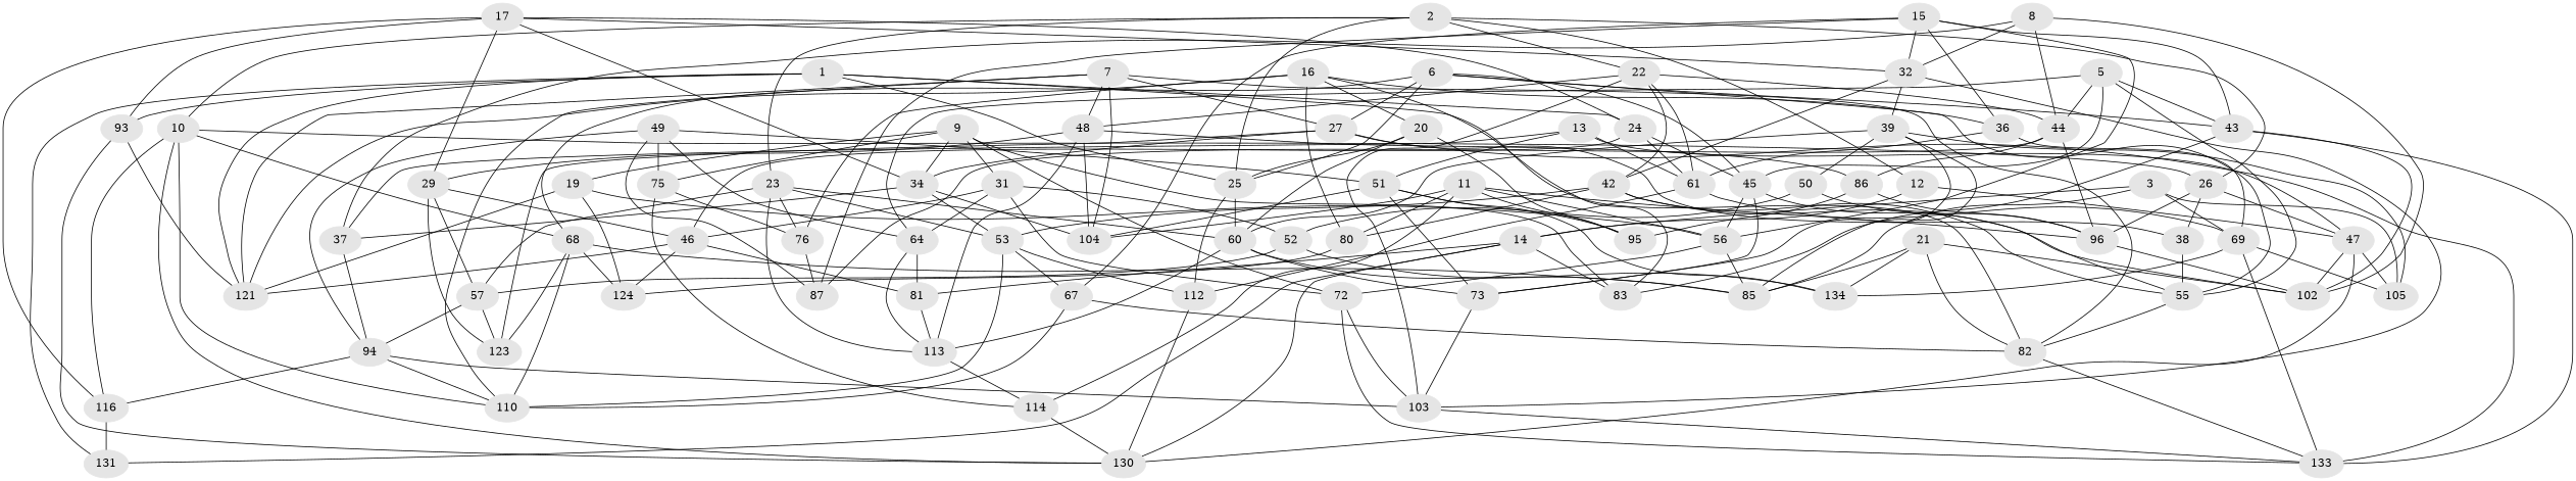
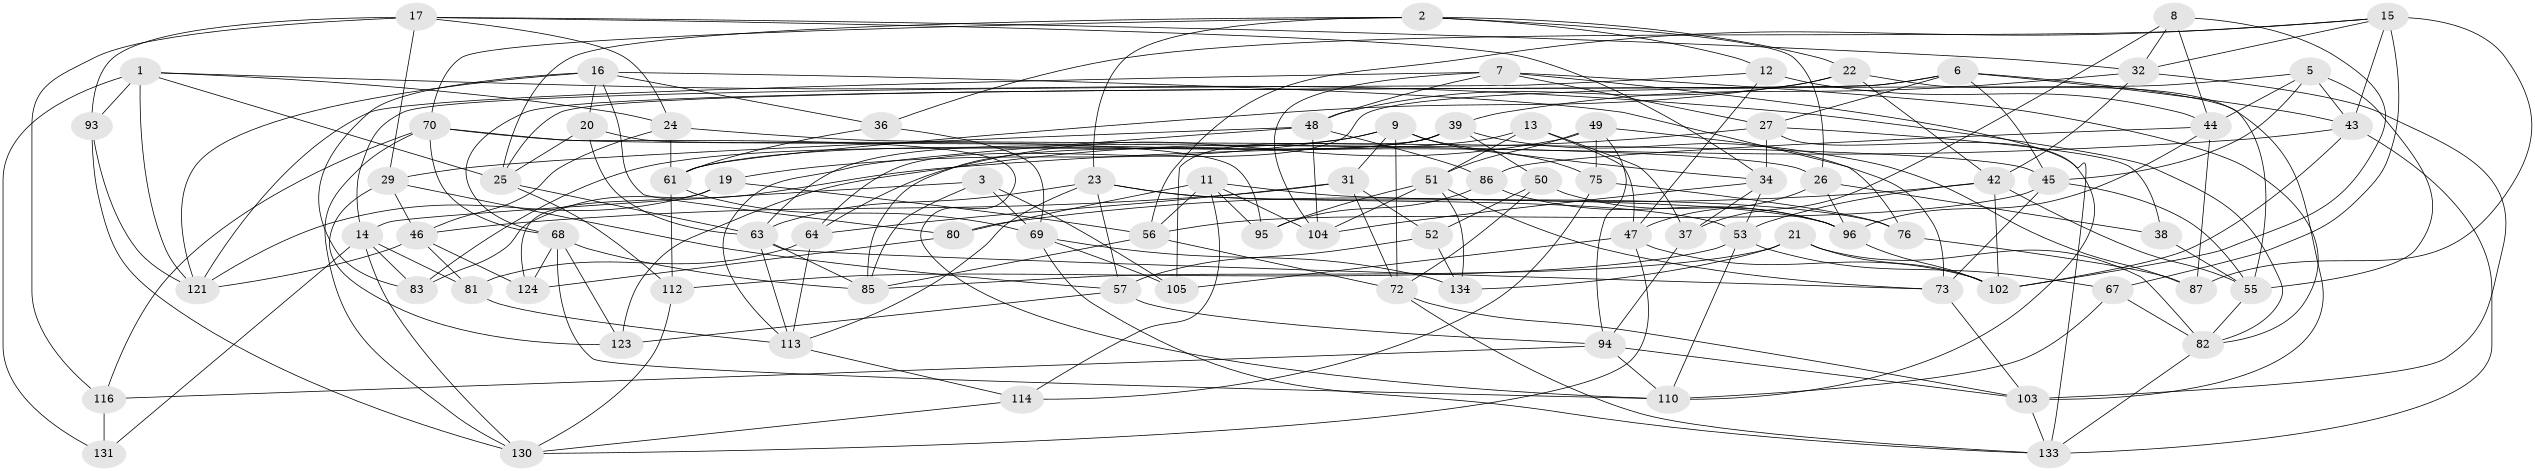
  graph {
    node [color=gray90 style=filled]
    1 [super="+4"]
    24 [super="+78"]
    25 [super="+30"]
    82 [super="+128"]
    93
    121 [super="+132"]
    131
    45 [super="+100"]
    n9 [label=61 super="+88"]
    46 [super="+91"]
-   60 [super="+118"]
+   60 [super="+118" label=63]
    112
    133 [super="+138"]
    130 [super="+136"]
    2 [super="+92"]
-   10 [super="+18"]
+   10 [super="+18" label=70]
    12
    22 [super="+59"]
    23 [super="+101"]
    26 [super="+48"]
    68 [super="+108"]
    110 [super="+129"]
    116
    14 [super="+109"]
    44 [super="+119"]
    47 [super="+63"]
    n27 [label=48 super="+89"]
    42 [super="+107"]
    103 [super="+117"]
    76
    53 [super="+120"]
    57 [super="+62"]
    113 [super="+125"]
    96 [super="+97"]
    38
    83
    81
    3
    69 [super="+79"]
    85 [super="+122"]
    105
    134
    5 [super="+41"]
    43 [super="+58"]
    55 [super="+137"]
    64 [super="+80"]
    102 [super="+115"]
    87
    86
    56 [super="+66"]
    73 [super="+84"]
    6 [super="+90"]
    27 [super="+33"]
    34 [super="+139"]
    123
    124
    7 [super="+74"]
    104 [super="+126"]
    29 [super="+35"]
    32 [super="+99"]
    39 [super="+61"]
    8
    37
    94 [super="+98"]
    9 [super="+54"]
    19
    31 [super="+71"]
    72 [super="+77"]
    75
    52
    114
    11 [super="+40"]
    n73 [label=80]
    95
    13
    51 [super="+106"]
    15 [super="+135"]
    36
    67
    16 [super="+140"]
    20
    17 [super="+127"]
    21
    50
    49 [super="+111"]
    1 -- 24
    1 -- 25
    1 -- 82
    1 -- 93
    1 -- 121
    1 -- 131
    24 -- 45
    24 -- n9
    24 -- 46
    25 -- 60
    25 -- 112
    82 -- 133
    93 -- 121
    93 -- 130
    45 -- 55
    45 -- 56
    45 -- 73
    n9 -- 112
    n9 -- 69
    46 -- 121
    46 -- 81
    46 -- 124
    60 -- 113
    60 -- 85
    60 -- 73
    112 -- 130
    2 -- 25
    2 -- 10
    2 -- 12
    2 -- 22
    2 -- 23
    2 -- 26
    10 -- 130
    10 -- 26
    10 -- 68
    10 -- 110
    10 -- 116
    12 -- 14
-   22 -- 44
+   12 -- 44
    12 -- 47
    22 -- n9
    22 -- n27
    22 -- 42
    22 -- 103
    23 -- 60
    23 -- 76
    23 -- 53
    23 -- 57
    23 -- 113
    26 -- 47
    26 -- 96
    26 -- 38
    68 -- 110
    68 -- 85
    68 -- 123
    68 -- 124
    116 -- 131
    14 -- 131
    14 -- 130
    14 -- 83
    14 -- 81
    44 -- 96
    44 -- 87
    44 -- 86
    47 -- 130
    47 -- 105
    47 -- 102
    n27 -- 113
    n27 -- 86
    n27 -- 104
    n27 -- 29
    42 -- 53
    42 -- 55
    42 -- 102
    42 -- n73
    103 -- 133
    76 -- 87
    53 -- 112
    53 -- 110
    53 -- 67
    57 -- 123
    57 -- 94
    113 -- 114
    96 -- 102
    38 -- 55
    81 -- 113
    3 -- 14
    3 -- 69
    3 -- 85
    3 -- 105
    69 -- 133
    69 -- 105
    69 -- 134
    5 -- 45
    5 -- 44
    5 -- 43
    5 -- 55
    5 -- 64
    43 -- 133
    43 -- 83
    43 -- 102
    55 -- 82
    64 -- 113
    64 -- 81
    86 -- 96
    86 -- 95
    56 -- 85
    56 -- 72
    73 -- 103
    6 -- 25
    6 -- 45
    6 -- 68
    6 -- 43
    6 -- 55
    6 -- 27
    27 -- 133
    27 -- 38
    27 -- 34
    27 -- 123
    34 -- 53
    34 -- 104
    34 -- 37
    7 -- 82
    7 -- 121
    7 -- 110
    7 -- n27
    7 -- 27
    7 -- 104
    29 -- 46
    29 -- 57 [weight=2]
    29 -- 123
    32 -- 42
    32 -- 103
    32 -- 39
    39 -- 60
    39 -- 85
    39 -- 105
    39 -- 73
    39 -- 50
    8 -- 44
    8 -- 102
    8 -- 32
    8 -- 37
    37 -- 94
    94 -- 110
    94 -- 116
    94 -- 103
    9 -- 83
    9 -- 34
    9 -- 19
    9 -- 31
    9 -- 72
    9 -- 75
    19 -- 121
    19 -- 56
    19 -- 124
    31 -- 46
    31 -- 64 [weight=2]
    31 -- 72
    31 -- 52
    72 -- 133
    72 -- 103
    75 -- 76
    75 -- 114
    52 -- 57
    52 -- 134
    114 -- 130
    11 -- 96
    11 -- 56
    11 -- 104
    11 -- 114
    11 -- n73
    11 -- 95
    n73 -- 124
    13 -- n9
    13 -- 47
    13 -- 37
    13 -- 51
    51 -- 134
    51 -- 73
    51 -- 104
    51 -- 95
    15 -- 43
    15 -- 87
    15 -- 56
    15 -- 32
    15 -- 36
    15 -- 67
    36 -- n9
    36 -- 69
    67 -- 82
    67 -- 110
    16 -- 121
    16 -- 76
    16 -- 83
    16 -- n73
    16 -- 36
    16 -- 20
    20 -- 25
    20 -- 60
    20 -- 95
    17 -- 24
    17 -- 93
    17 -- 116
    17 -- 34
    17 -- 29
    17 -- 32
    21 -- 82
    21 -- 85
    21 -- 134
    21 -- 102
    50 -- 96
+   50 -- 72
    50 -- 52
    49 -- 64
    49 -- 87
    49 -- 94
    49 -- 75
    49 -- 51
  }
